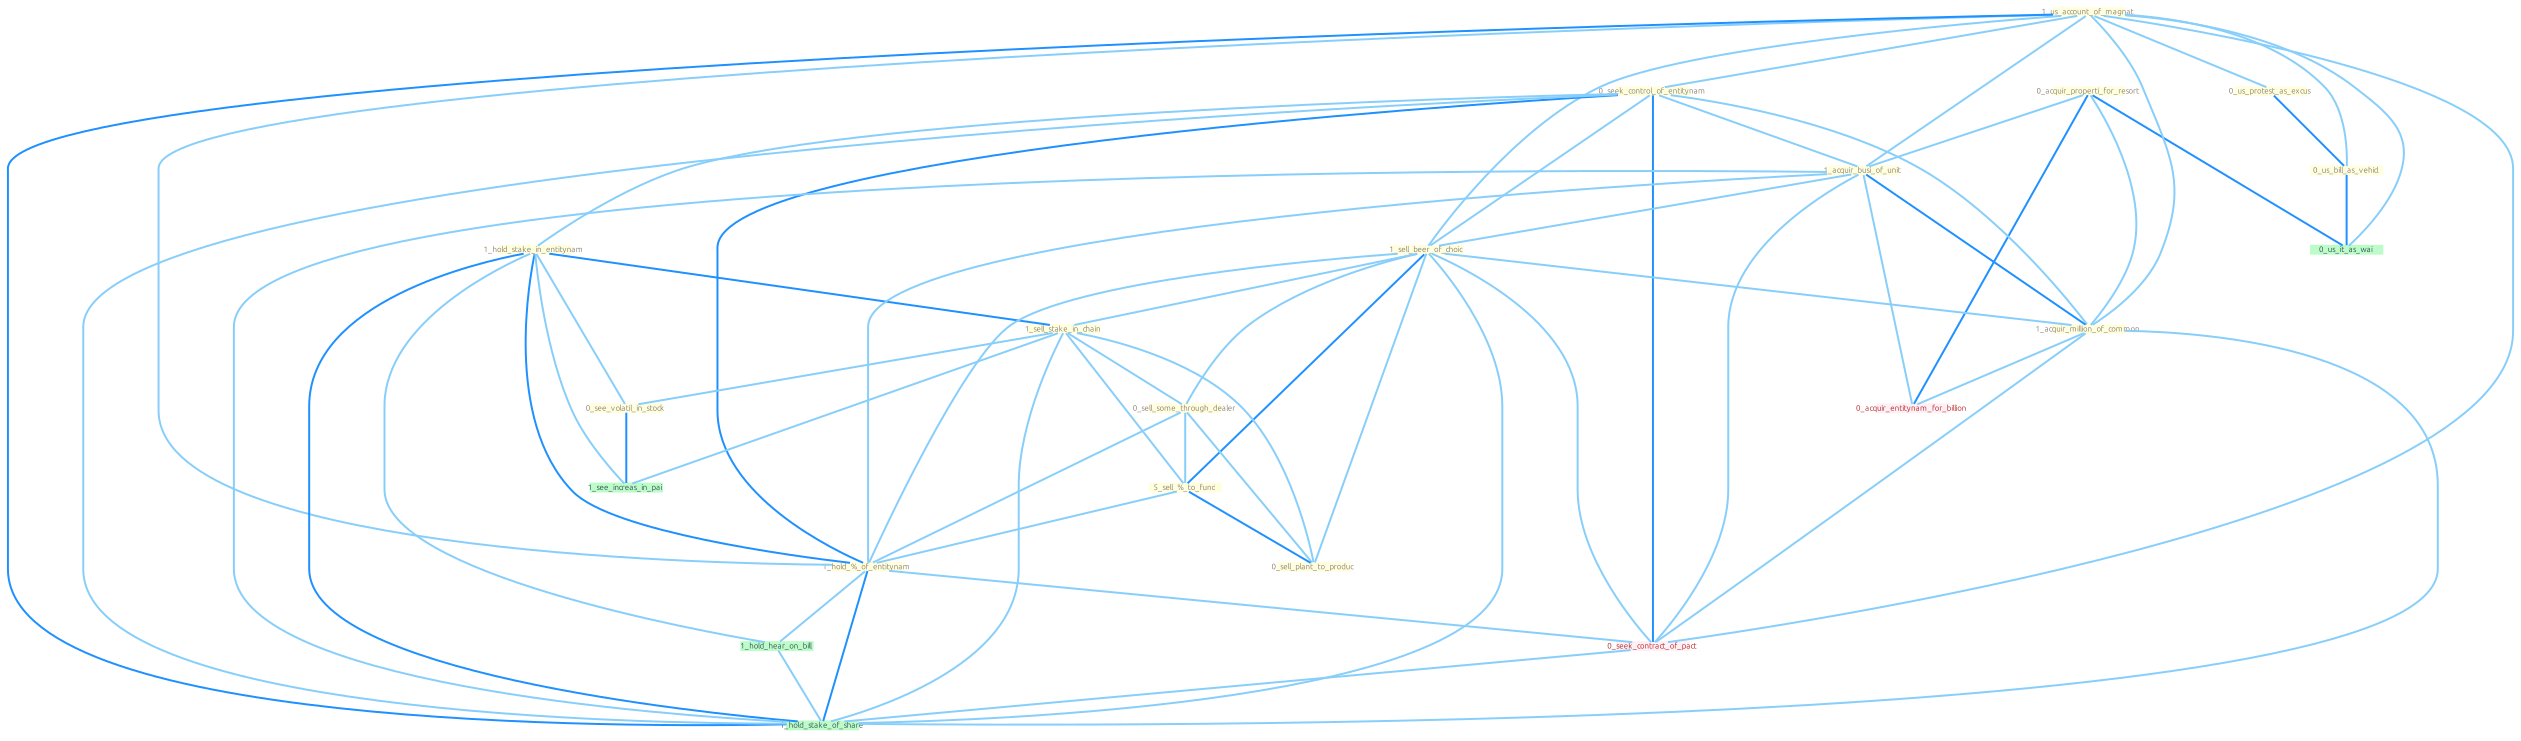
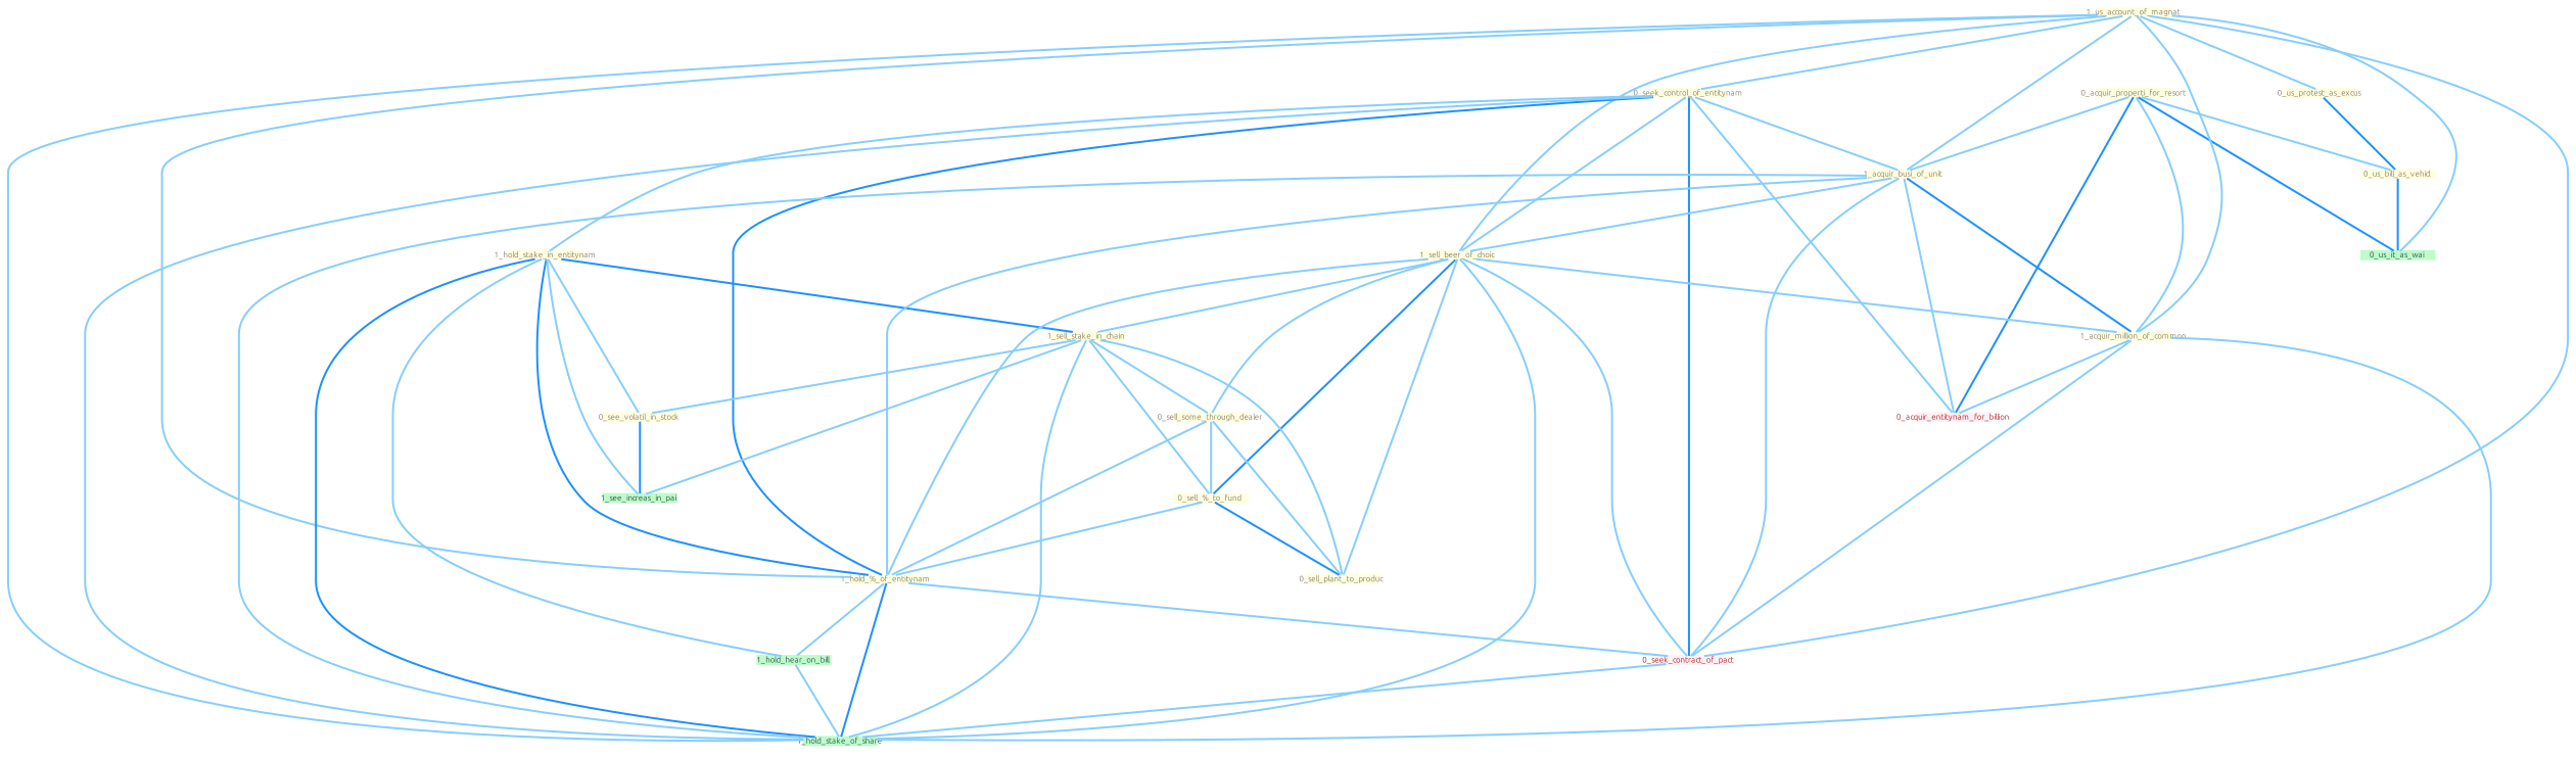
  graph {
    fontname=Ubuntu
    node [color="#ffffe0" fixedsize=true fontcolor="#8b7d6b" fontname=Ubuntu fontsize=4 shape=polygon style=filled]
    edge [color="#87cefa" fontname=Ubuntu w=1]
    "0_acquir_properti_for_resort " [height=.06 width=.5]
    "1_us_account_of_magnat " [height=.06 width=.5]
    "0_seek_control_of_entitynam " [height=.06 width=.5]
    "1_hold_stake_in_entitynam " [height=.06 width=.5]
    "1_acquir_busi_of_unit " [height=.06 width=.5]
    "1_sell_beer_of_choic " [height=.06 width=.5]
    "1_sell_stake_in_chain " [height=.06 width=.5]
    "0_see_volatil_in_stock " [height=.06 width=.5]
    "0_sell_some_through_dealer " [height=.06 width=.5]
    "1_acquir_million_of_common " [height=.06 width=.5]
    "0_us_protest_as_excus " [height=.06 width=.5]
-   "0_sell_%_to_fund " [height=.06 width=.5 label="5_sell_%_to_fund"]
+   "0_sell_%_to_fund " [height=.06 width=.5]
    "0_us_bill_as_vehicl " [height=.06 width=.5]
    "0_sell_plant_to_produc " [height=.06 width=.5]
    "1_hold_%_of_entitynam " [height=.06 width=.5]
    "0_seek_contract_of_pact " [color="#fff0f5" fontcolor="#b22222" height=.06 width=.5]
    "0_acquir_entitynam_for_billion " [color="#fff0f5" fontcolor="#b22222" height=.06 width=.5]
    "0_us_it_as_wai " [color="#BDFCC9" fontcolor="#2f4f4f" height=.06 width=.5]
    "1_hold_stake_of_share " [color="#BDFCC9" fontcolor="#2f4f4f" height=.06 width=.5]
    "1_see_increas_in_pai " [color="#BDFCC9" fontcolor="#2f4f4f" height=.06 width=.5]
    "1_hold_hear_on_bill " [color="#BDFCC9" fontcolor="#2f4f4f" height=.06 width=.5]
    subgraph sub_1 {
      "0_acquir_properti_for_resort "
      "1_us_account_of_magnat "
      "0_seek_control_of_entitynam "
      "1_hold_stake_in_entitynam "
      "1_acquir_busi_of_unit "
      "1_sell_beer_of_choic "
      "1_sell_stake_in_chain "
      "0_see_volatil_in_stock "
      "0_sell_some_through_dealer "
      "1_acquir_million_of_common "
      "0_us_protest_as_excus "
      "0_sell_%_to_fund "
      "0_us_bill_as_vehicl "
      "0_sell_plant_to_produc "
      "1_hold_%_of_entitynam "
    }
    subgraph sub_2 {
      "0_seek_contract_of_pact "
      "0_acquir_entitynam_for_billion "
    }
    "0_acquir_properti_for_resort " -- "1_acquir_busi_of_unit "
    "0_acquir_properti_for_resort " -- "1_acquir_million_of_common "
    "0_acquir_properti_for_resort " -- "0_acquir_entitynam_for_billion " [color="#1e90ff" w=2]
    "0_acquir_properti_for_resort " -- "0_us_it_as_wai " [color="#1e90ff" w=2]
    "1_us_account_of_magnat " -- "0_seek_control_of_entitynam "
    "1_us_account_of_magnat " -- "1_acquir_busi_of_unit "
    "1_us_account_of_magnat " -- "1_sell_beer_of_choic "
    "1_us_account_of_magnat " -- "1_acquir_million_of_common "
    "1_us_account_of_magnat " -- "0_us_protest_as_excus "
-   "1_us_account_of_magnat " -- "0_us_bill_as_vehicl "
+   "0_acquir_properti_for_resort " -- "0_us_bill_as_vehicl "
    "1_us_account_of_magnat " -- "1_hold_%_of_entitynam "
    "1_us_account_of_magnat " -- "0_seek_contract_of_pact "
    "1_us_account_of_magnat " -- "0_us_it_as_wai "
-   "1_us_account_of_magnat " -- "1_hold_stake_of_share " [color="#1e90ff"]
+   "1_us_account_of_magnat " -- "1_hold_stake_of_share "
    "0_seek_control_of_entitynam " -- "1_hold_stake_in_entitynam "
    "0_seek_control_of_entitynam " -- "1_acquir_busi_of_unit "
    "0_seek_control_of_entitynam " -- "1_sell_beer_of_choic "
-   "0_seek_control_of_entitynam " -- "1_acquir_million_of_common "
+   "0_seek_control_of_entitynam " -- "0_acquir_entitynam_for_billion "
    "0_seek_control_of_entitynam " -- "1_hold_%_of_entitynam " [color="#1e90ff" w=2]
    "0_seek_control_of_entitynam " -- "0_seek_contract_of_pact " [color="#1e90ff" w=2]
    "0_seek_control_of_entitynam " -- "1_hold_stake_of_share "
    "1_hold_stake_in_entitynam " -- "1_sell_stake_in_chain " [color="#1e90ff" w=2]
    "1_hold_stake_in_entitynam " -- "0_see_volatil_in_stock "
    "1_hold_stake_in_entitynam " -- "1_hold_%_of_entitynam " [color="#1e90ff" w=2]
    "1_hold_stake_in_entitynam " -- "1_hold_stake_of_share " [color="#1e90ff" w=2]
    "1_hold_stake_in_entitynam " -- "1_see_increas_in_pai "
    "1_hold_stake_in_entitynam " -- "1_hold_hear_on_bill "
    "1_acquir_busi_of_unit " -- "1_sell_beer_of_choic "
    "1_acquir_busi_of_unit " -- "1_acquir_million_of_common " [color="#1e90ff" w=2]
    "1_acquir_busi_of_unit " -- "1_hold_%_of_entitynam "
    "1_acquir_busi_of_unit " -- "0_seek_contract_of_pact "
    "1_acquir_busi_of_unit " -- "0_acquir_entitynam_for_billion "
    "1_acquir_busi_of_unit " -- "1_hold_stake_of_share "
    "1_sell_beer_of_choic " -- "1_sell_stake_in_chain "
    "1_sell_beer_of_choic " -- "0_sell_some_through_dealer "
    "1_sell_beer_of_choic " -- "1_acquir_million_of_common "
    "1_sell_beer_of_choic " -- "0_sell_%_to_fund " [color="#1e90ff"]
    "1_sell_beer_of_choic " -- "0_sell_plant_to_produc "
    "1_sell_beer_of_choic " -- "1_hold_%_of_entitynam "
    "1_sell_beer_of_choic " -- "0_seek_contract_of_pact "
    "1_sell_beer_of_choic " -- "1_hold_stake_of_share "
    "1_sell_stake_in_chain " -- "0_see_volatil_in_stock "
    "1_sell_stake_in_chain " -- "0_sell_some_through_dealer "
    "1_sell_stake_in_chain " -- "0_sell_%_to_fund "
    "1_sell_stake_in_chain " -- "0_sell_plant_to_produc "
    "1_sell_stake_in_chain " -- "1_hold_stake_of_share "
    "1_sell_stake_in_chain " -- "1_see_increas_in_pai "
    "0_see_volatil_in_stock " -- "1_see_increas_in_pai " [color="#1e90ff" w=2]
    "0_sell_some_through_dealer " -- "0_sell_%_to_fund "
    "0_sell_some_through_dealer " -- "0_sell_plant_to_produc "
    "0_sell_some_through_dealer " -- "1_hold_%_of_entitynam "
    "1_acquir_million_of_common " -- "0_seek_contract_of_pact "
    "1_acquir_million_of_common " -- "0_acquir_entitynam_for_billion "
    "1_acquir_million_of_common " -- "1_hold_stake_of_share "
    "0_us_protest_as_excus " -- "0_us_bill_as_vehicl " [color="#1e90ff" w=2]
    "0_sell_%_to_fund " -- "0_sell_plant_to_produc " [color="#1e90ff" w=2]
    "0_sell_%_to_fund " -- "1_hold_%_of_entitynam "
    "0_us_bill_as_vehicl " -- "0_us_it_as_wai " [color="#1e90ff" w=2]
    "1_hold_%_of_entitynam " -- "0_seek_contract_of_pact "
    "1_hold_%_of_entitynam " -- "1_hold_stake_of_share " [color="#1e90ff" w=2]
    "1_hold_%_of_entitynam " -- "1_hold_hear_on_bill "
    "0_seek_contract_of_pact " -- "1_hold_stake_of_share "
    "1_hold_hear_on_bill " -- "1_hold_stake_of_share "
  }
